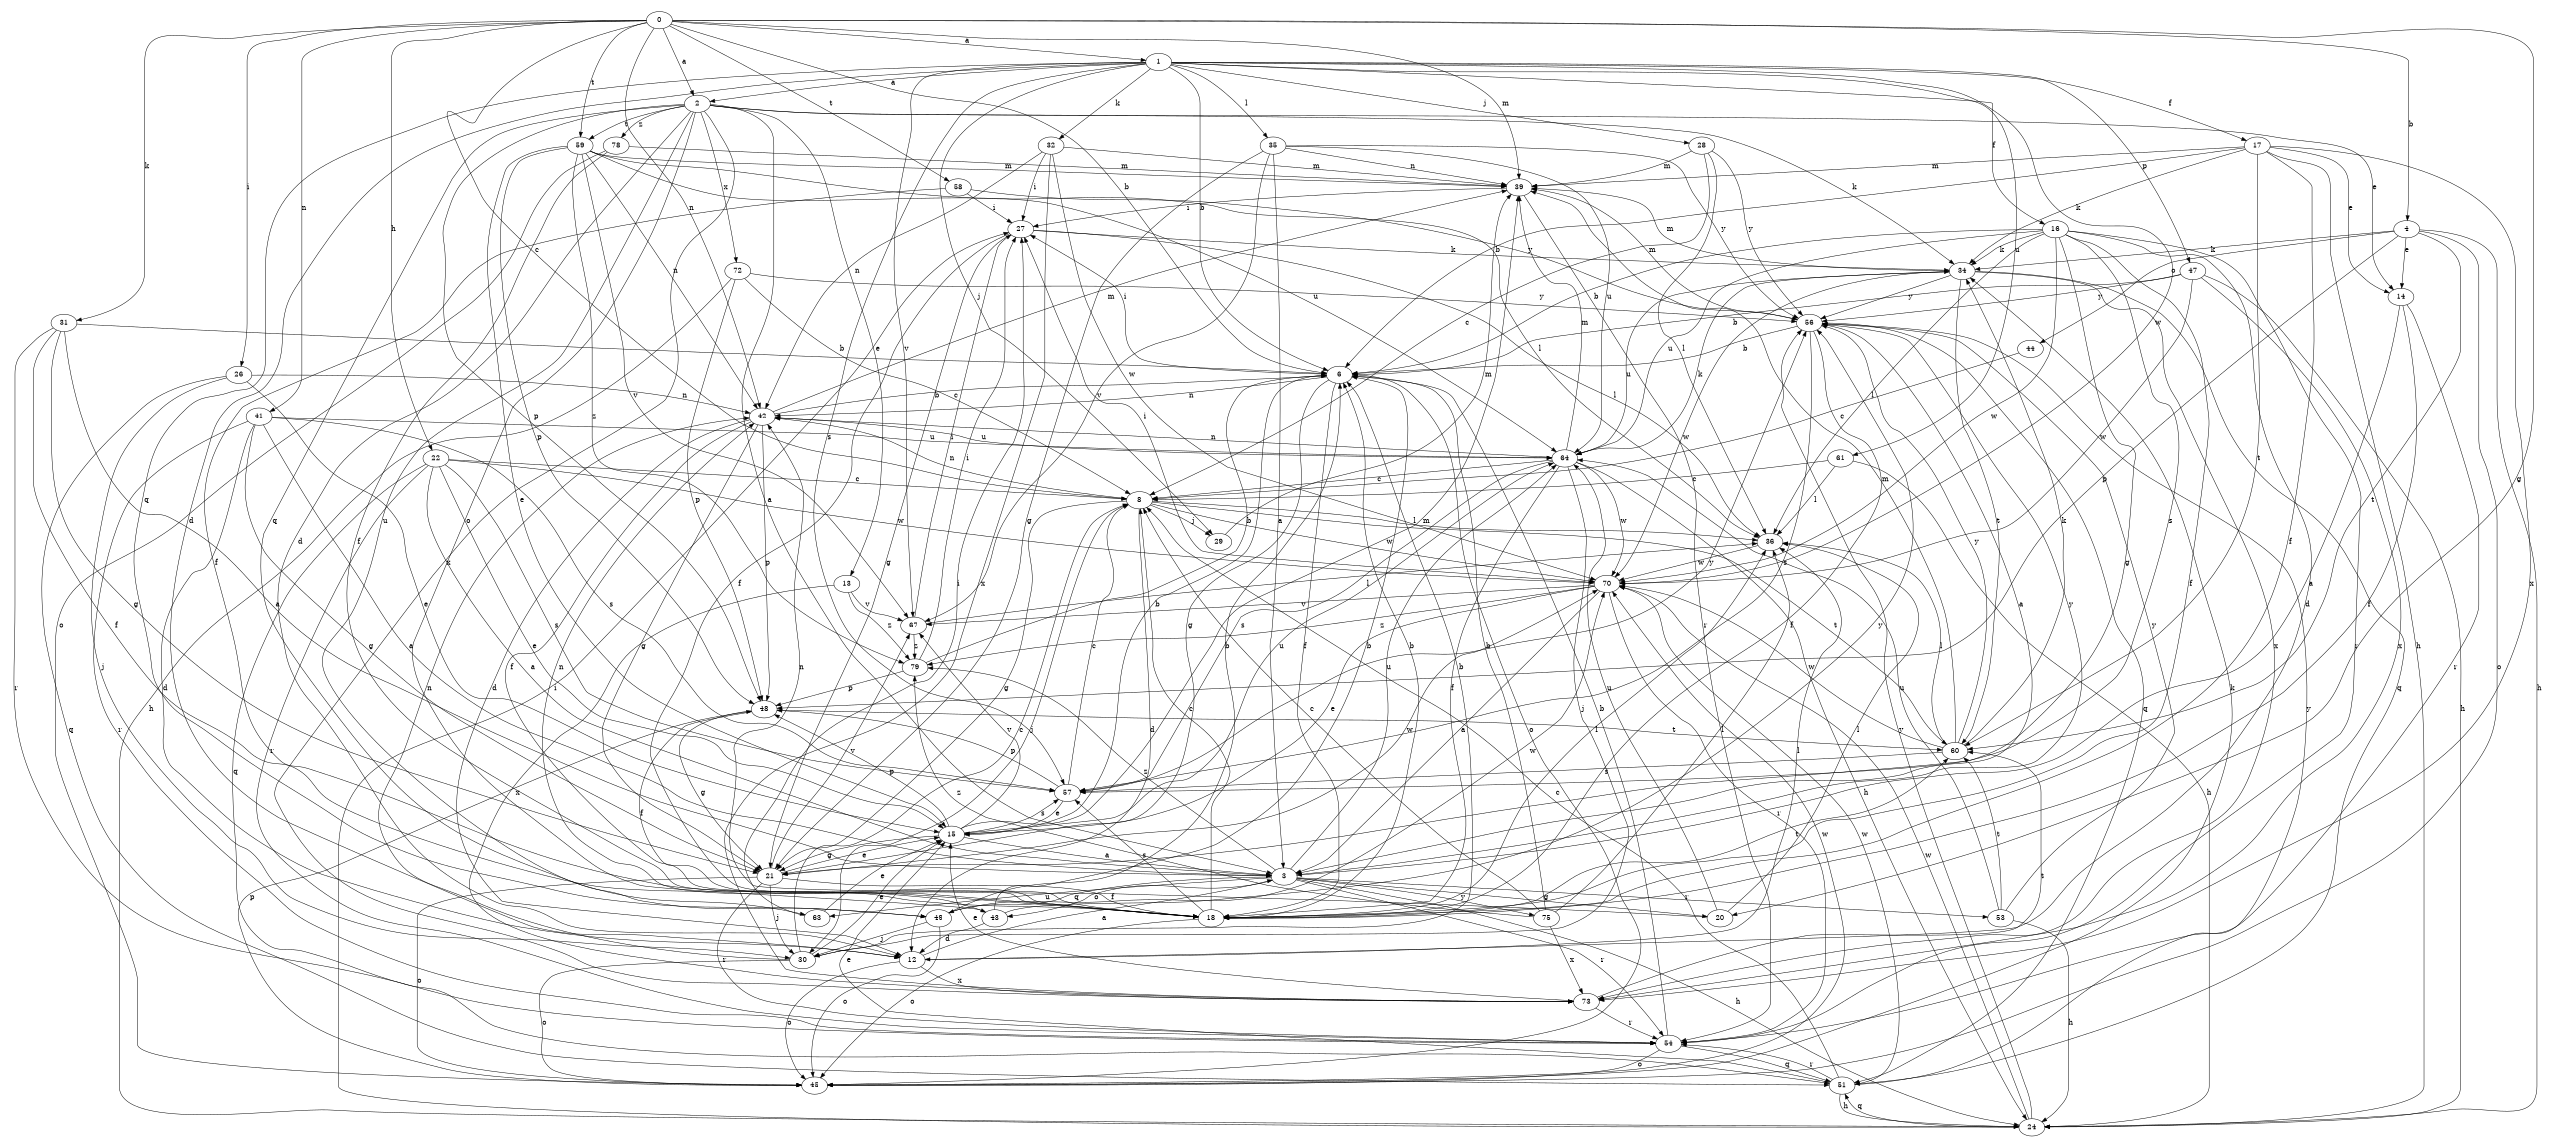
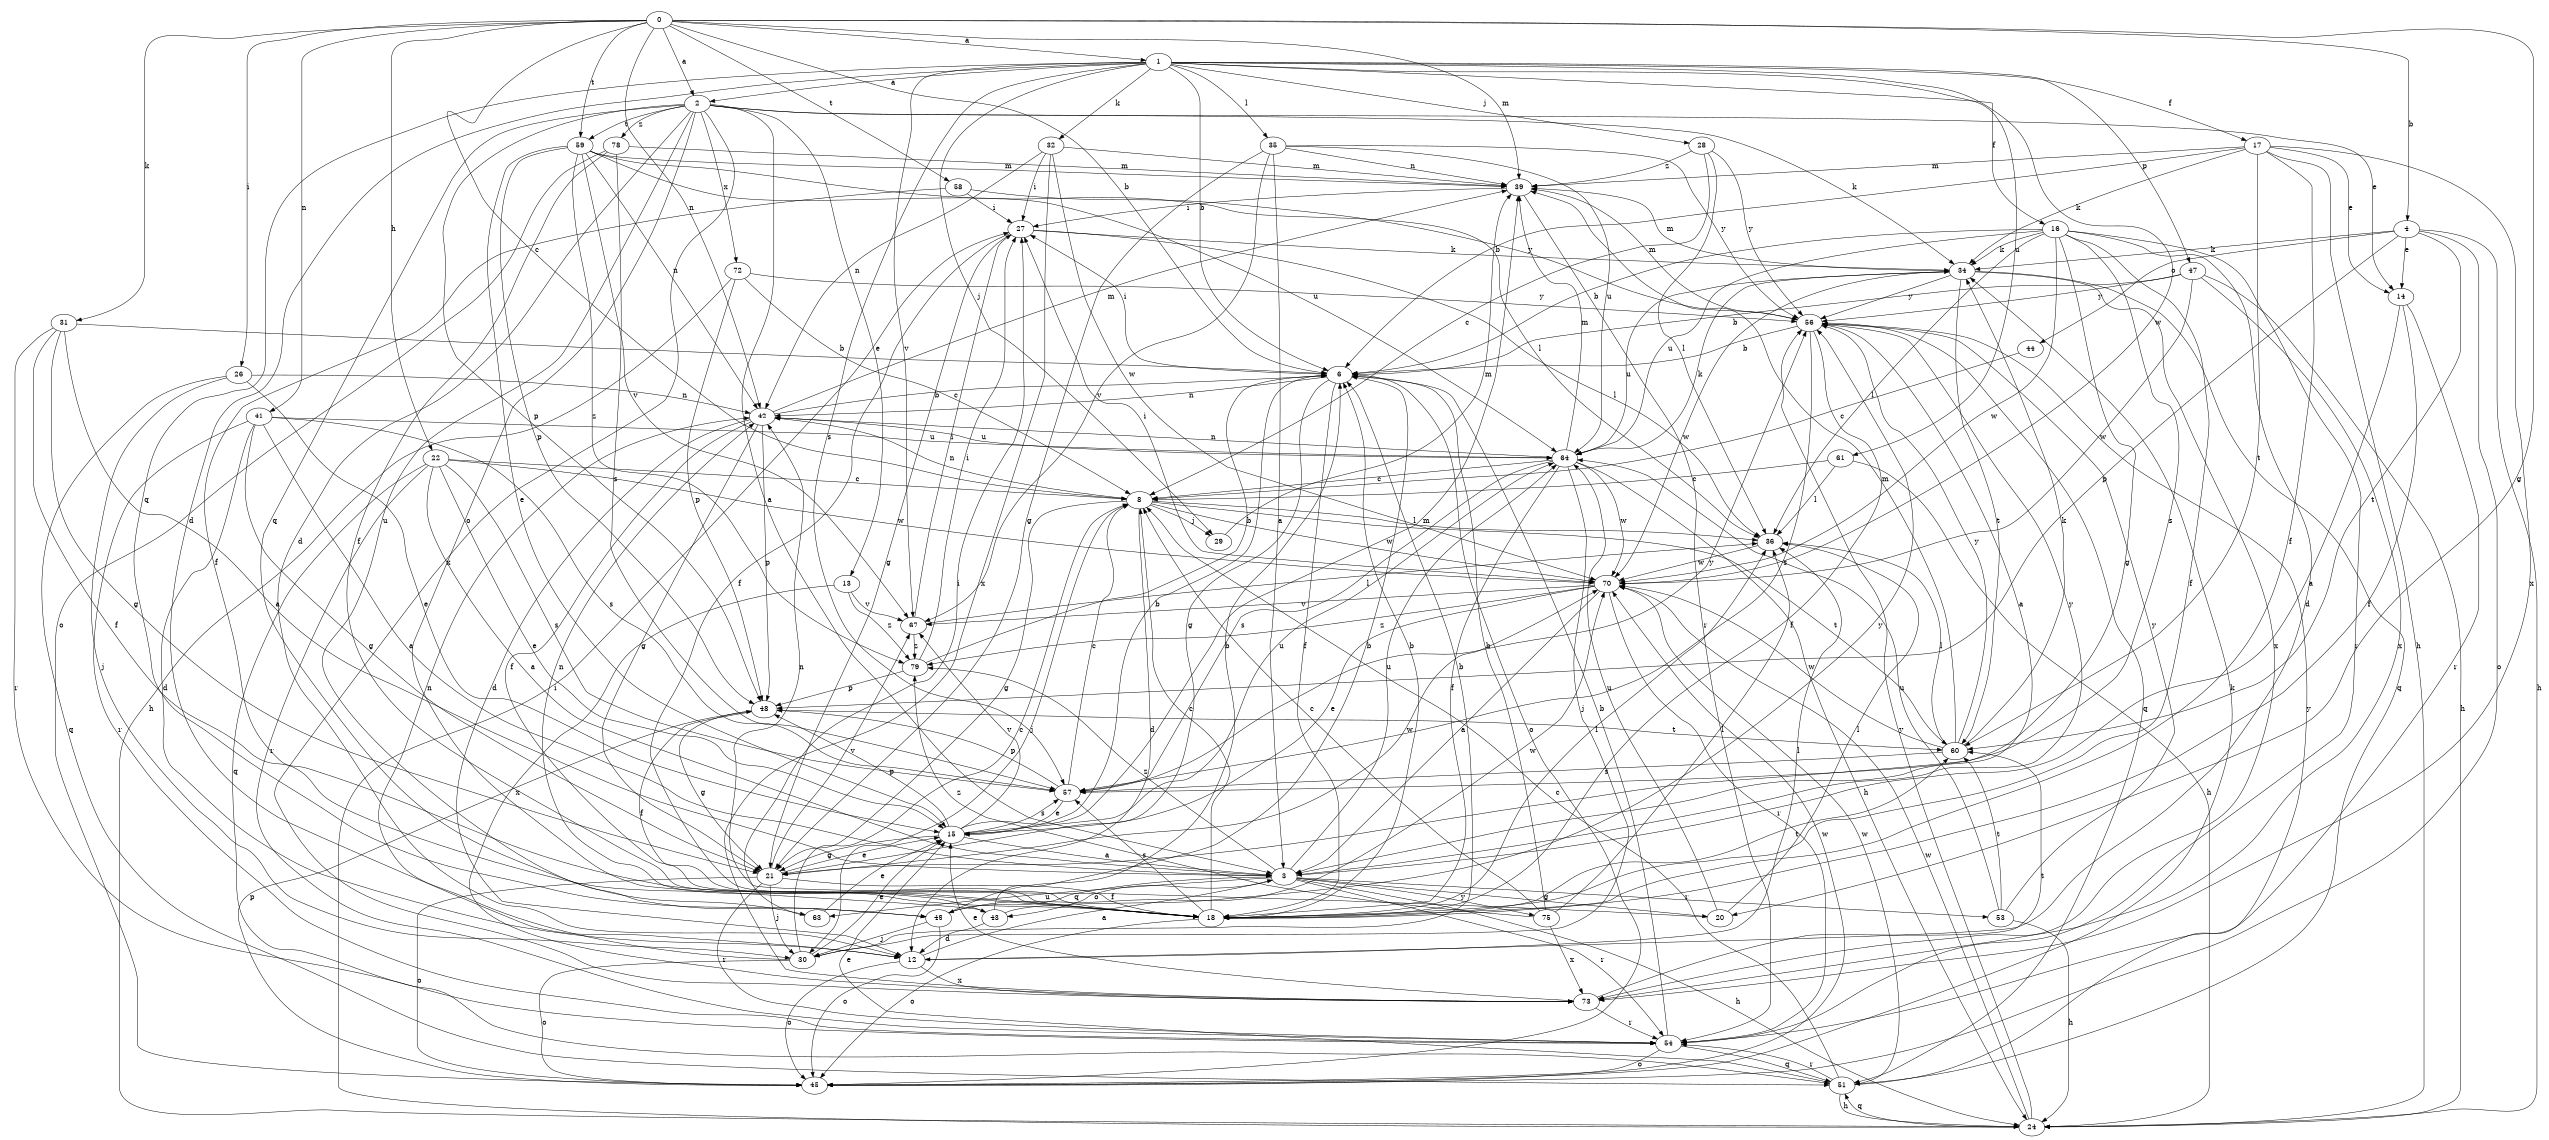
  strict digraph {
    0
    1
    2
    4
    6
    8
    20
    22
    26
    31
    39
    41
    42
    58
    59
    12
    16
    17
    28
    29
    32
    35
    47
    49
    57
    61
    67
    70
    3
    13
    14
    34
    43
    48
    63
    72
    73
    78
    24
    44
    45
    60
    18
    21
    27
    30
    36
    64
    54
    15
    51
    n52 [label=56]
    79
    53
    75
    0 -> 1 [label=a]
    0 -> 2 [label=a]
    0 -> 4 [label=b]
    0 -> 6 [label=b]
    0 -> 8 [label=c]
    0 -> 20 [label=g]
    0 -> 22 [label=h]
    0 -> 26 [label=i]
    0 -> 31 [label=k]
    0 -> 39 [label=m]
    0 -> 41 [label=n]
    0 -> 42 [label=n]
    0 -> 58 [label=t]
    0 -> 59 [label=t]
    1 -> 2 [label=a]
    1 -> 6 [label=b]
    1 -> 12 [label=d]
    1 -> 16 [label=f]
    1 -> 17 [label=f]
    1 -> 28 [label=j]
    1 -> 29 [label=j]
    1 -> 32 [label=k]
    1 -> 35 [label=l]
    1 -> 47 [label=p]
    1 -> 49 [label=q]
    1 -> 57 [label=s]
    1 -> 61 [label=u]
    1 -> 67 [label=v]
    1 -> 70 [label=w]
    2 -> 59 [label=t]
    2 -> 12 [label=d]
    2 -> 49 [label=q]
    2 -> 3 [label=a]
    2 -> 13 [label=e]
    2 -> 14 [label=e]
    2 -> 34 [label=k]
    2 -> 43 [label=o]
    2 -> 48 [label=p]
    2 -> 63 [label=u]
    2 -> 72 [label=x]
    2 -> 73 [label=x]
    2 -> 78 [label=z]
    4 -> 14 [label=e]
    4 -> 34 [label=k]
    4 -> 48 [label=p]
    4 -> 24 [label=h]
    4 -> 44 [label=o]
    4 -> 45 [label=o]
    4 -> 60 [label=t]
    6 -> 42 [label=n]
    6 -> 45 [label=o]
    6 -> 18 [label=f]
    6 -> 21 [label=g]
    6 -> 27 [label=i]
    8 -> 42 [label=n]
    8 -> 12 [label=d]
    8 -> 29 [label=j]
    8 -> 70 [label=w]
    8 -> 60 [label=t]
    8 -> 21 [label=g]
    8 -> 30 [label=j]
    8 -> 36 [label=l]
    20 -> 42 [label=n]
    20 -> 36 [label=l]
    20 -> 64 [label=u]
    22 -> 8 [label=c]
    22 -> 57 [label=s]
    22 -> 70 [label=w]
    22 -> 3 [label=a]
    22 -> 54 [label=r]
    22 -> 15 [label=e]
    22 -> 51 [label=q]
    26 -> 42 [label=n]
    26 -> 30 [label=j]
    26 -> 15 [label=e]
    26 -> 51 [label=q]
    31 -> 6 [label=b]
    31 -> 3 [label=a]
    31 -> 18 [label=f]
    31 -> 21 [label=g]
    31 -> 54 [label=r]
    39 -> 27 [label=i]
    39 -> 54 [label=r]
    41 -> 12 [label=d]
    41 -> 57 [label=s]
    41 -> 3 [label=a]
    41 -> 21 [label=g]
    41 -> 64 [label=u]
    41 -> 54 [label=r]
    42 -> 6 [label=b]
    42 -> 39 [label=m]
    42 -> 12 [label=d]
    42 -> 48 [label=p]
    42 -> 18 [label=f]
    42 -> 21 [label=g]
    42 -> 64 [label=u]
    58 -> 18 [label=f]
    58 -> 27 [label=i]
    58 -> n52 [label=y]
    59 -> 39 [label=m]
    59 -> 42 [label=n]
    59 -> 67 [label=v]
    59 -> 48 [label=p]
    59 -> 36 [label=l]
    59 -> 64 [label=u]
    59 -> 15 [label=e]
    59 -> 79 [label=z]
    12 -> 3 [label=a]
    12 -> 73 [label=x]
    12 -> 45 [label=o]
    12 -> 36 [label=l]
    16 -> 6 [label=b]
    16 -> 12 [label=d]
    16 -> 57 [label=s]
    16 -> 70 [label=w]
    16 -> 34 [label=k]
    16 -> 18 [label=f]
    16 -> 21 [label=g]
    16 -> 36 [label=l]
    16 -> 64 [label=u]
    16 -> 54 [label=r]
    17 -> 6 [label=b]
    17 -> 39 [label=m]
    17 -> 14 [label=e]
    17 -> 34 [label=k]
    17 -> 73 [label=x]
    17 -> 24 [label=h]
    17 -> 60 [label=t]
    17 -> 18 [label=f]
    28 -> 8 [label=c]
-   28 -> 39 [label=m]
+   28 -> 39 [label=z]
    28 -> 36 [label=l]
    28 -> n52 [label=y]
    29 -> 39 [label=m]
    32 -> 39 [label=m]
    32 -> 42 [label=n]
    32 -> 70 [label=w]
    32 -> 73 [label=x]
    32 -> 27 [label=i]
    35 -> 39 [label=n]
    35 -> 67 [label=v]
    35 -> 3 [label=a]
    35 -> 21 [label=g]
    35 -> 64 [label=u]
    35 -> n52 [label=y]
    47 -> 6 [label=b]
    47 -> 70 [label=w]
    47 -> 73 [label=x]
    47 -> 24 [label=h]
    47 -> n52 [label=y]
    49 -> 6 [label=b]
    49 -> 70 [label=w]
    49 -> 45 [label=o]
    49 -> 30 [label=j]
    57 -> 8 [label=c]
    57 -> 48 [label=p]
    57 -> 15 [label=e]
    57 -> n52 [label=y]
    61 -> 8 [label=c]
    61 -> 24 [label=h]
    61 -> 36 [label=l]
    67 -> 27 [label=i]
    67 -> 36 [label=l]
    67 -> 79 [label=z]
    70 -> 67 [label=v]
    70 -> 3 [label=a]
    70 -> 27 [label=i]
    70 -> 54 [label=r]
    70 -> 15 [label=e]
    70 -> 79 [label=z]
    3 -> 20 [label=g]
    3 -> 49 [label=q]
    3 -> 43 [label=o]
    3 -> 63 [label=u]
    3 -> 24 [label=h]
    3 -> 64 [label=u]
    3 -> 54 [label=r]
    3 -> n52 [label=y]
    3 -> 79 [label=z]
    3 -> 53 [label=r]
    3 -> 75 [label=y]
    13 -> 67 [label=v]
    13 -> 73 [label=x]
    13 -> 79 [label=z]
    14 -> 3 [label=a]
    14 -> 18 [label=f]
    14 -> 54 [label=r]
    34 -> 39 [label=m]
    34 -> 70 [label=w]
    34 -> 73 [label=x]
    34 -> 60 [label=t]
    34 -> 64 [label=u]
    34 -> 51 [label=q]
    34 -> n52 [label=y]
    43 -> 6 [label=b]
    43 -> 42 [label=n]
    43 -> 12 [label=d]
    43 -> n52 [label=y]
    48 -> 60 [label=t]
    48 -> 18 [label=f]
    48 -> 21 [label=g]
    63 -> 27 [label=i]
    63 -> 15 [label=e]
    72 -> 8 [label=c]
    72 -> 48 [label=p]
    72 -> 24 [label=h]
    72 -> n52 [label=y]
    73 -> 60 [label=t]
    73 -> 54 [label=r]
    73 -> 15 [label=e]
    78 -> 39 [label=m]
+   78 -> 57 [label=s]
    78 -> 45 [label=o]
    78 -> 18 [label=f]
    24 -> 70 [label=w]
    24 -> 27 [label=i]
    24 -> 51 [label=q]
    24 -> n52 [label=y]
    44 -> 8 [label=c]
    45 -> 70 [label=w]
    45 -> 34 [label=k]
    45 -> 48 [label=p]
    60 -> 39 [label=m]
    60 -> 57 [label=s]
    60 -> 70 [label=w]
    60 -> 34 [label=k]
    60 -> 36 [label=l]
    60 -> n52 [label=y]
    18 -> 6 [label=b]
    18 -> 8 [label=c]
    18 -> 57 [label=s]
    18 -> 45 [label=o]
    18 -> 60 [label=t]
    18 -> 36 [label=l]
    21 -> 67 [label=v]
    21 -> 70 [label=w]
    21 -> 45 [label=o]
    21 -> 18 [label=f]
    21 -> 30 [label=j]
    21 -> 54 [label=r]
    21 -> 15 [label=e]
    27 -> 34 [label=k]
    27 -> 18 [label=f]
    27 -> 21 [label=g]
    27 -> 36 [label=l]
    30 -> 6 [label=b]
    30 -> 8 [label=c]
    30 -> 42 [label=n]
    30 -> 45 [label=o]
    30 -> 15 [label=e]
    36 -> 70 [label=w]
    64 -> 8 [label=c]
    64 -> 39 [label=m]
    64 -> 42 [label=n]
    64 -> 57 [label=s]
    64 -> 70 [label=w]
    64 -> 34 [label=k]
    64 -> 24 [label=h]
    64 -> 18 [label=f]
    64 -> 30 [label=j]
    54 -> 6 [label=b]
    54 -> 45 [label=o]
    54 -> 51 [label=q]
    15 -> 6 [label=b]
    15 -> 39 [label=m]
    15 -> 57 [label=s]
    15 -> 67 [label=v]
    15 -> 3 [label=a]
    15 -> 48 [label=p]
    15 -> 21 [label=g]
    15 -> 64 [label=u]
    51 -> 8 [label=c]
    51 -> 70 [label=w]
    51 -> 24 [label=h]
    51 -> 54 [label=r]
    51 -> 15 [label=e]
    51 -> n52 [label=y]
    n52 -> 6 [label=b]
    n52 -> 39 [label=m]
    n52 -> 57 [label=s]
    n52 -> 3 [label=a]
    n52 -> 18 [label=f]
    n52 -> 51 [label=q]
    79 -> 6 [label=b]
    79 -> 48 [label=p]
    79 -> 27 [label=i]
    53 -> 24 [label=h]
    53 -> 60 [label=t]
    53 -> 64 [label=u]
    53 -> n52 [label=y]
    75 -> 6 [label=b]
    75 -> 8 [label=c]
    75 -> 73 [label=x]
    75 -> 36 [label=l]
    75 -> 79 [label=z]
  }
